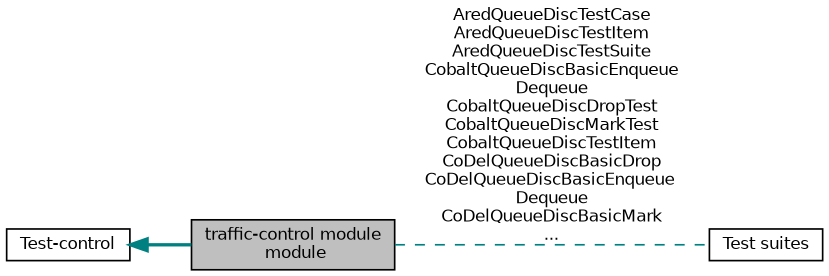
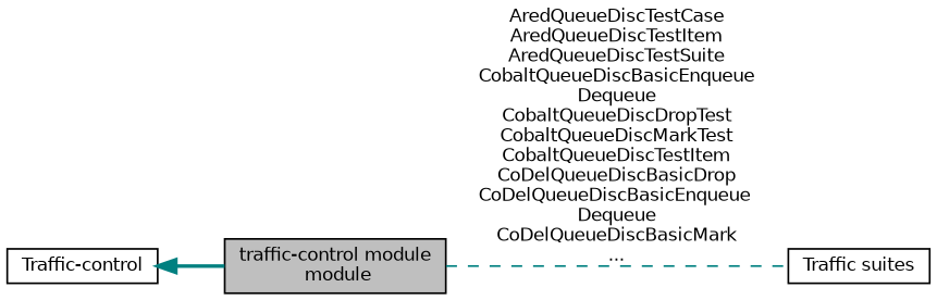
  digraph {
    rankdir=LR
    node [color=black fillcolor=white fontname=Helvetica fontsize=10 shape=box style=filled]
    edge [color=teal fontname=Helvetica fontsize=10 labelfontname=Helvetica labelfontsize=10 shape=plaintext]
-   n1 [height=0.2 label="Test suites" width=0.4]
+   n1 [height=0.2 label="Traffic suites" width=0.4]
    n2 [fillcolor=grey75 fontcolor=black height=0.2 label="traffic-control module\l module" width=0.4]
-   n3 [height=0.2 label="Test-control" width=0.4]
+   n3 [height=0.2 label="Traffic-control" width=0.4]
    n2 -> n1 [dir=none label="AredQueueDiscTestCase\nAredQueueDiscTestItem\nAredQueueDiscTestSuite\nCobaltQueueDiscBasicEnqueue\lDequeue\nCobaltQueueDiscDropTest\nCobaltQueueDiscMarkTest\nCobaltQueueDiscTestItem\nCoDelQueueDiscBasicDrop\nCoDelQueueDiscBasicEnqueue\lDequeue\nCoDelQueueDiscBasicMark\n..." style=dashed]
    n3 -> n2 [dir=back style=bold]
  }
